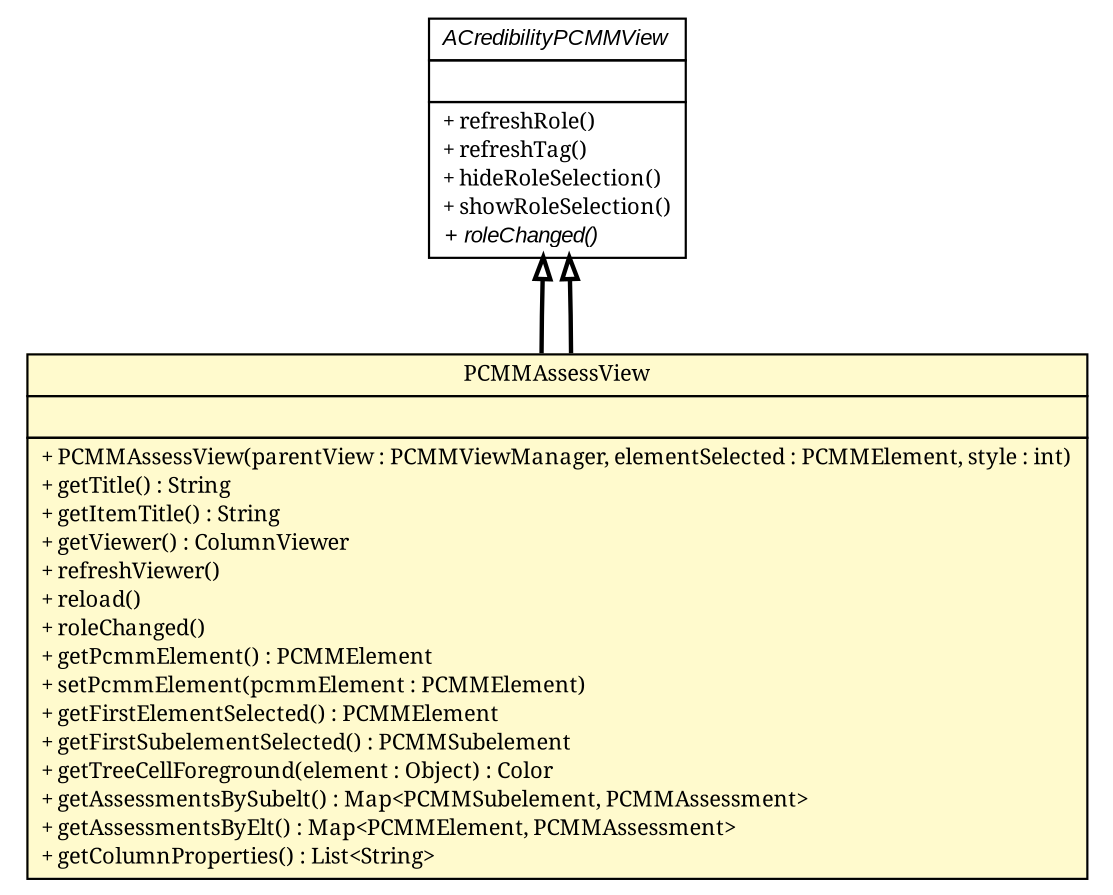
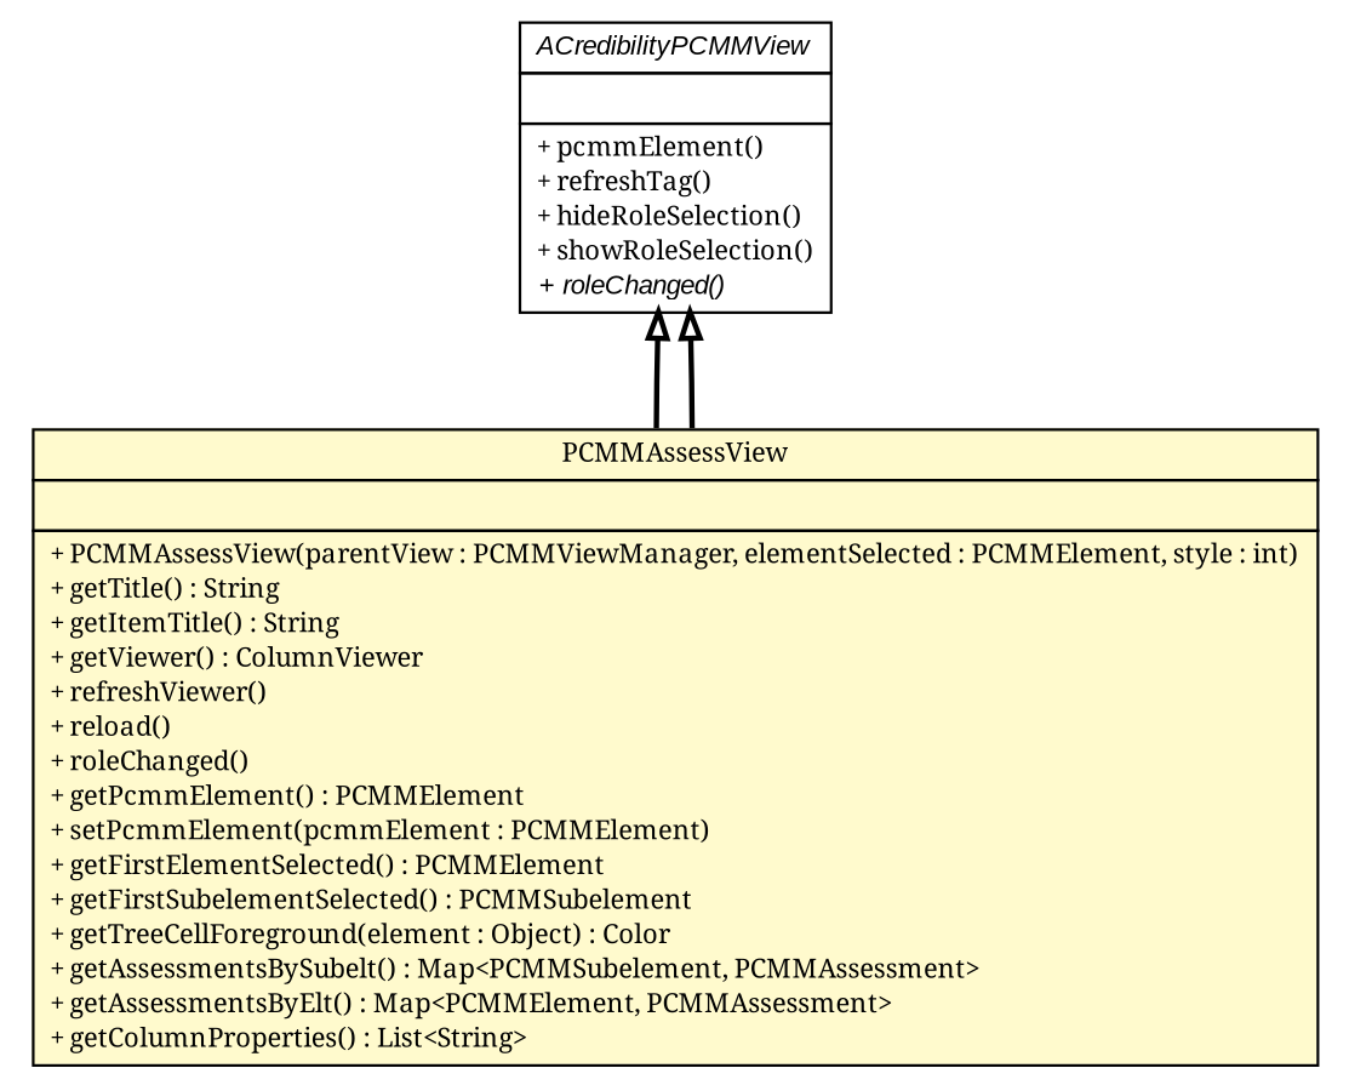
  digraph {
    nodesep=0.25
    ranksep=0.5
    fontname="Noto Serif"
    node [fontcolor=black fontname="Noto Serif" fontsize=10.0 shape=plaintext]
    edge [arrowtail=empty dir=back fontname="Noto Serif" fontsize=10 headport=p labelfontname=arial labelfontsize=10 tailport=p style=bold]
-   n1 [label=<<table title="gov.sandia.cf.parts.ui.pcmm.ACredibilityPCMMView" border="0" cellborder="1" cellspacing="0" cellpadding="2" port="p" href="./ACredibilityPCMMView.html"> 		<tr><td><table border="0" cellspacing="0" cellpadding="1"> <tr><td align="center" balign="center"><font face="arial italic"> ACredibilityPCMMView </font></td></tr> 		</table></td></tr> 		<tr><td><table border="0" cellspacing="0" cellpadding="1"> <tr><td align="left" balign="left">  </td></tr> 		</table></td></tr> 		<tr><td><table border="0" cellspacing="0" cellpadding="1"> <tr><td align="left" balign="left"> + refreshRole() </td></tr> <tr><td align="left" balign="left"> + refreshTag() </td></tr> <tr><td align="left" balign="left"> + hideRoleSelection() </td></tr> <tr><td align="left" balign="left"> + showRoleSelection() </td></tr> <tr><td align="left" balign="left"><font face="arial italic" point-size="10.0"> + roleChanged() </font></td></tr> 		</table></td></tr> 		</table>>]
+   n1 [label=<<table title="gov.sandia.cf.parts.ui.pcmm.ACredibilityPCMMView" border="0" cellborder="1" cellspacing="0" cellpadding="2" port="p" href="./ACredibilityPCMMView.html"> 		<tr><td><table border="0" cellspacing="0" cellpadding="1"> <tr><td align="center" balign="center"><font face="arial italic"> ACredibilityPCMMView </font></td></tr> 		</table></td></tr> 		<tr><td><table border="0" cellspacing="0" cellpadding="1"> <tr><td align="left" balign="left">  </td></tr> 		</table></td></tr> 		<tr><td><table border="0" cellspacing="0" cellpadding="1"> <tr><td align="left" balign="left"> + pcmmElement() </td></tr> <tr><td align="left" balign="left"> + refreshTag() </td></tr> <tr><td align="left" balign="left"> + hideRoleSelection() </td></tr> <tr><td align="left" balign="left"> + showRoleSelection() </td></tr> <tr><td align="left" balign="left"><font face="arial italic" point-size="10.0"> + roleChanged() </font></td></tr> 		</table></td></tr> 		</table>>]
    n2 [label=<<table title="gov.sandia.cf.parts.ui.pcmm.PCMMAssessView" border="0" cellborder="1" cellspacing="0" cellpadding="2" port="p" bgcolor="lemonChiffon" href="./PCMMAssessView.html"> 		<tr><td><table border="0" cellspacing="0" cellpadding="1"> <tr><td align="center" balign="center"> PCMMAssessView </td></tr> 		</table></td></tr> 		<tr><td><table border="0" cellspacing="0" cellpadding="1"> <tr><td align="left" balign="left">  </td></tr> 		</table></td></tr> 		<tr><td><table border="0" cellspacing="0" cellpadding="1"> <tr><td align="left" balign="left"> + PCMMAssessView(parentView : PCMMViewManager, elementSelected : PCMMElement, style : int) </td></tr> <tr><td align="left" balign="left"> + getTitle() : String </td></tr> <tr><td align="left" balign="left"> + getItemTitle() : String </td></tr> <tr><td align="left" balign="left"> + getViewer() : ColumnViewer </td></tr> <tr><td align="left" balign="left"> + refreshViewer() </td></tr> <tr><td align="left" balign="left"> + reload() </td></tr> <tr><td align="left" balign="left"> + roleChanged() </td></tr> <tr><td align="left" balign="left"> + getPcmmElement() : PCMMElement </td></tr> <tr><td align="left" balign="left"> + setPcmmElement(pcmmElement : PCMMElement) </td></tr> <tr><td align="left" balign="left"> + getFirstElementSelected() : PCMMElement </td></tr> <tr><td align="left" balign="left"> + getFirstSubelementSelected() : PCMMSubelement </td></tr> <tr><td align="left" balign="left"> + getTreeCellForeground(element : Object) : Color </td></tr> <tr><td align="left" balign="left"> + getAssessmentsBySubelt() : Map&lt;PCMMSubelement, PCMMAssessment&gt; </td></tr> <tr><td align="left" balign="left"> + getAssessmentsByElt() : Map&lt;PCMMElement, PCMMAssessment&gt; </td></tr> <tr><td align="left" balign="left"> + getColumnProperties() : List&lt;String&gt; </td></tr> 		</table></td></tr> 		</table>>]
    n1 -> n2
    n1 -> n2
  }
